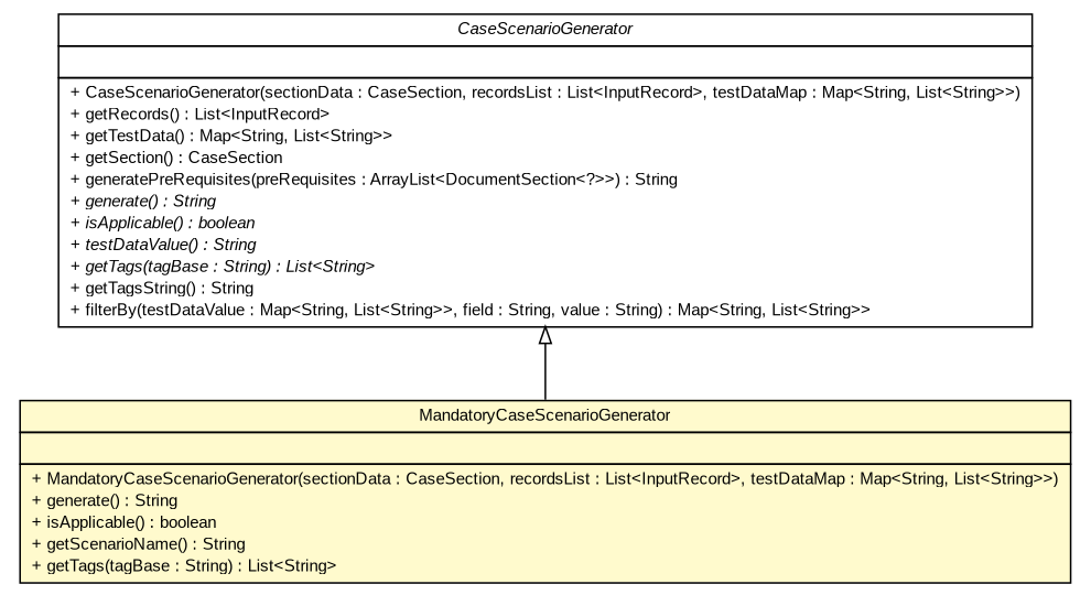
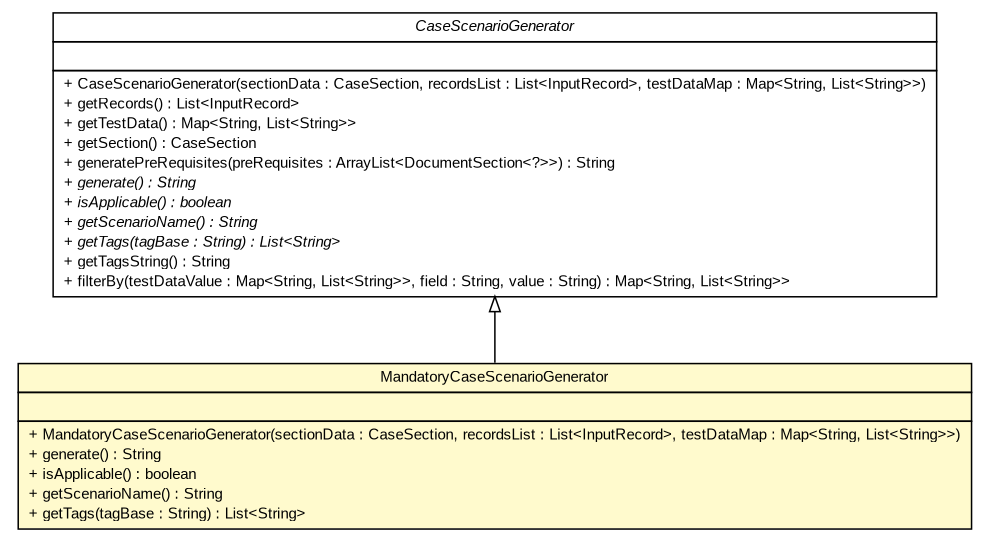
  digraph {
    nodesep=0.25
    ranksep=0.5
    node [fontcolor=black fontname=arial fontsize=10.0 shape=plaintext]
    n1 [label=<<table title="com.github.mkolisnyk.aerial.datagenerators.cases.MandatoryCaseScenarioGenerator" border="0" cellborder="1" cellspacing="0" cellpadding="2" port="p" bgcolor="lemonChiffon" href="./MandatoryCaseScenarioGenerator.html"> 		<tr><td><table border="0" cellspacing="0" cellpadding="1"> <tr><td align="center" balign="center"> MandatoryCaseScenarioGenerator </td></tr> 		</table></td></tr> 		<tr><td><table border="0" cellspacing="0" cellpadding="1"> <tr><td align="left" balign="left">  </td></tr> 		</table></td></tr> 		<tr><td><table border="0" cellspacing="0" cellpadding="1"> <tr><td align="left" balign="left"> + MandatoryCaseScenarioGenerator(sectionData : CaseSection, recordsList : List&lt;InputRecord&gt;, testDataMap : Map&lt;String, List&lt;String&gt;&gt;) </td></tr> <tr><td align="left" balign="left"> + generate() : String </td></tr> <tr><td align="left" balign="left"> + isApplicable() : boolean </td></tr> <tr><td align="left" balign="left"> + getScenarioName() : String </td></tr> <tr><td align="left" balign="left"> + getTags(tagBase : String) : List&lt;String&gt; </td></tr> 		</table></td></tr> 		</table>>]
-   n2 [label=<<table title="com.github.mkolisnyk.aerial.datagenerators.CaseScenarioGenerator" border="0" cellborder="1" cellspacing="0" cellpadding="2" port="p" href="../CaseScenarioGenerator.html"> 		<tr><td><table border="0" cellspacing="0" cellpadding="1"> <tr><td align="center" balign="center"><font face="arial italic"> CaseScenarioGenerator </font></td></tr> 		</table></td></tr> 		<tr><td><table border="0" cellspacing="0" cellpadding="1"> <tr><td align="left" balign="left">  </td></tr> 		</table></td></tr> 		<tr><td><table border="0" cellspacing="0" cellpadding="1"> <tr><td align="left" balign="left"> + CaseScenarioGenerator(sectionData : CaseSection, recordsList : List&lt;InputRecord&gt;, testDataMap : Map&lt;String, List&lt;String&gt;&gt;) </td></tr> <tr><td align="left" balign="left"> + getRecords() : List&lt;InputRecord&gt; </td></tr> <tr><td align="left" balign="left"> + getTestData() : Map&lt;String, List&lt;String&gt;&gt; </td></tr> <tr><td align="left" balign="left"> + getSection() : CaseSection </td></tr> <tr><td align="left" balign="left"> + generatePreRequisites(preRequisites : ArrayList&lt;DocumentSection&lt;?&gt;&gt;) : String </td></tr> <tr><td align="left" balign="left"><font face="arial italic" point-size="10.0"> + generate() : String </font></td></tr> <tr><td align="left" balign="left"><font face="arial italic" point-size="10.0"> + isApplicable() : boolean </font></td></tr> <tr><td align="left" balign="left"><font face="arial italic" point-size="10.0"> + testDataValue() : String </font></td></tr> <tr><td align="left" balign="left"><font face="arial italic" point-size="10.0"> + getTags(tagBase : String) : List&lt;String&gt; </font></td></tr> <tr><td align="left" balign="left"> + getTagsString() : String </td></tr> <tr><td align="left" balign="left"> + filterBy(testDataValue : Map&lt;String, List&lt;String&gt;&gt;, field : String, value : String) : Map&lt;String, List&lt;String&gt;&gt; </td></tr> 		</table></td></tr> 		</table>>]
+   n2 [label=<<table title="com.github.mkolisnyk.aerial.datagenerators.CaseScenarioGenerator" border="0" cellborder="1" cellspacing="0" cellpadding="2" port="p" href="../CaseScenarioGenerator.html"> 		<tr><td><table border="0" cellspacing="0" cellpadding="1"> <tr><td align="center" balign="center"><font face="arial italic"> CaseScenarioGenerator </font></td></tr> 		</table></td></tr> 		<tr><td><table border="0" cellspacing="0" cellpadding="1"> <tr><td align="left" balign="left">  </td></tr> 		</table></td></tr> 		<tr><td><table border="0" cellspacing="0" cellpadding="1"> <tr><td align="left" balign="left"> + CaseScenarioGenerator(sectionData : CaseSection, recordsList : List&lt;InputRecord&gt;, testDataMap : Map&lt;String, List&lt;String&gt;&gt;) </td></tr> <tr><td align="left" balign="left"> + getRecords() : List&lt;InputRecord&gt; </td></tr> <tr><td align="left" balign="left"> + getTestData() : Map&lt;String, List&lt;String&gt;&gt; </td></tr> <tr><td align="left" balign="left"> + getSection() : CaseSection </td></tr> <tr><td align="left" balign="left"> + generatePreRequisites(preRequisites : ArrayList&lt;DocumentSection&lt;?&gt;&gt;) : String </td></tr> <tr><td align="left" balign="left"><font face="arial italic" point-size="10.0"> + generate() : String </font></td></tr> <tr><td align="left" balign="left"><font face="arial italic" point-size="10.0"> + isApplicable() : boolean </font></td></tr> <tr><td align="left" balign="left"><font face="arial italic" point-size="10.0"> + getScenarioName() : String </font></td></tr> <tr><td align="left" balign="left"><font face="arial italic" point-size="10.0"> + getTags(tagBase : String) : List&lt;String&gt; </font></td></tr> <tr><td align="left" balign="left"> + getTagsString() : String </td></tr> <tr><td align="left" balign="left"> + filterBy(testDataValue : Map&lt;String, List&lt;String&gt;&gt;, field : String, value : String) : Map&lt;String, List&lt;String&gt;&gt; </td></tr> 		</table></td></tr> 		</table>>]
    n2 -> n1 [arrowtail=empty dir=back fontname=arial fontsize=10 headport=p labelfontname=arial labelfontsize=10 tailport=p]
  }
